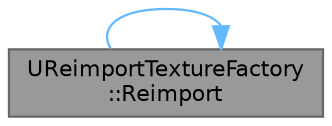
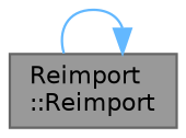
  digraph {
    rankdir=LR
-   n1 [color=gray40 fillcolor=grey60 fontcolor=black fontname=Helvetica fontsize=10 height=0.2 label="UReimportTextureFactory\l::Reimport" shape=box style=filled width=0.4]
+   n1 [color=gray40 fillcolor=grey60 fontcolor=black fontname=Helvetica fontsize=10 height=0.2 label="Reimport\l::Reimport" shape=box style=filled width=0.4]
    n1 -> n1 [color=steelblue1 fontname=Helvetica fontsize=10 labelfontname=Helvetica labelfontsize=10 style=solid]
  }
